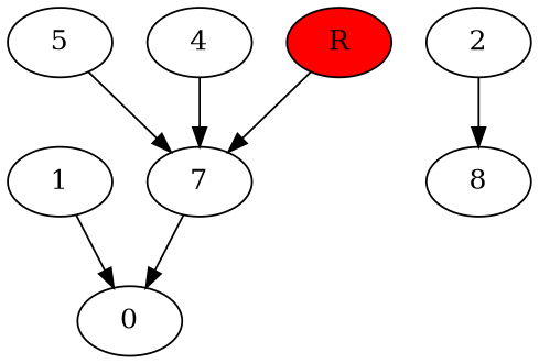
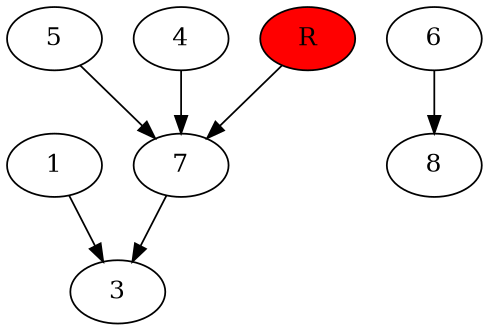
  digraph {
    1
-   3 [label=0]
-   2
+   3
+   2 [label=6]
    8
    5
    7
    4
    R [fillcolor="#ff0000" style=filled]
    1 -> 3
    2 -> 8
    5 -> 7
    7 -> 3
    4 -> 7
    R -> 7
  }
